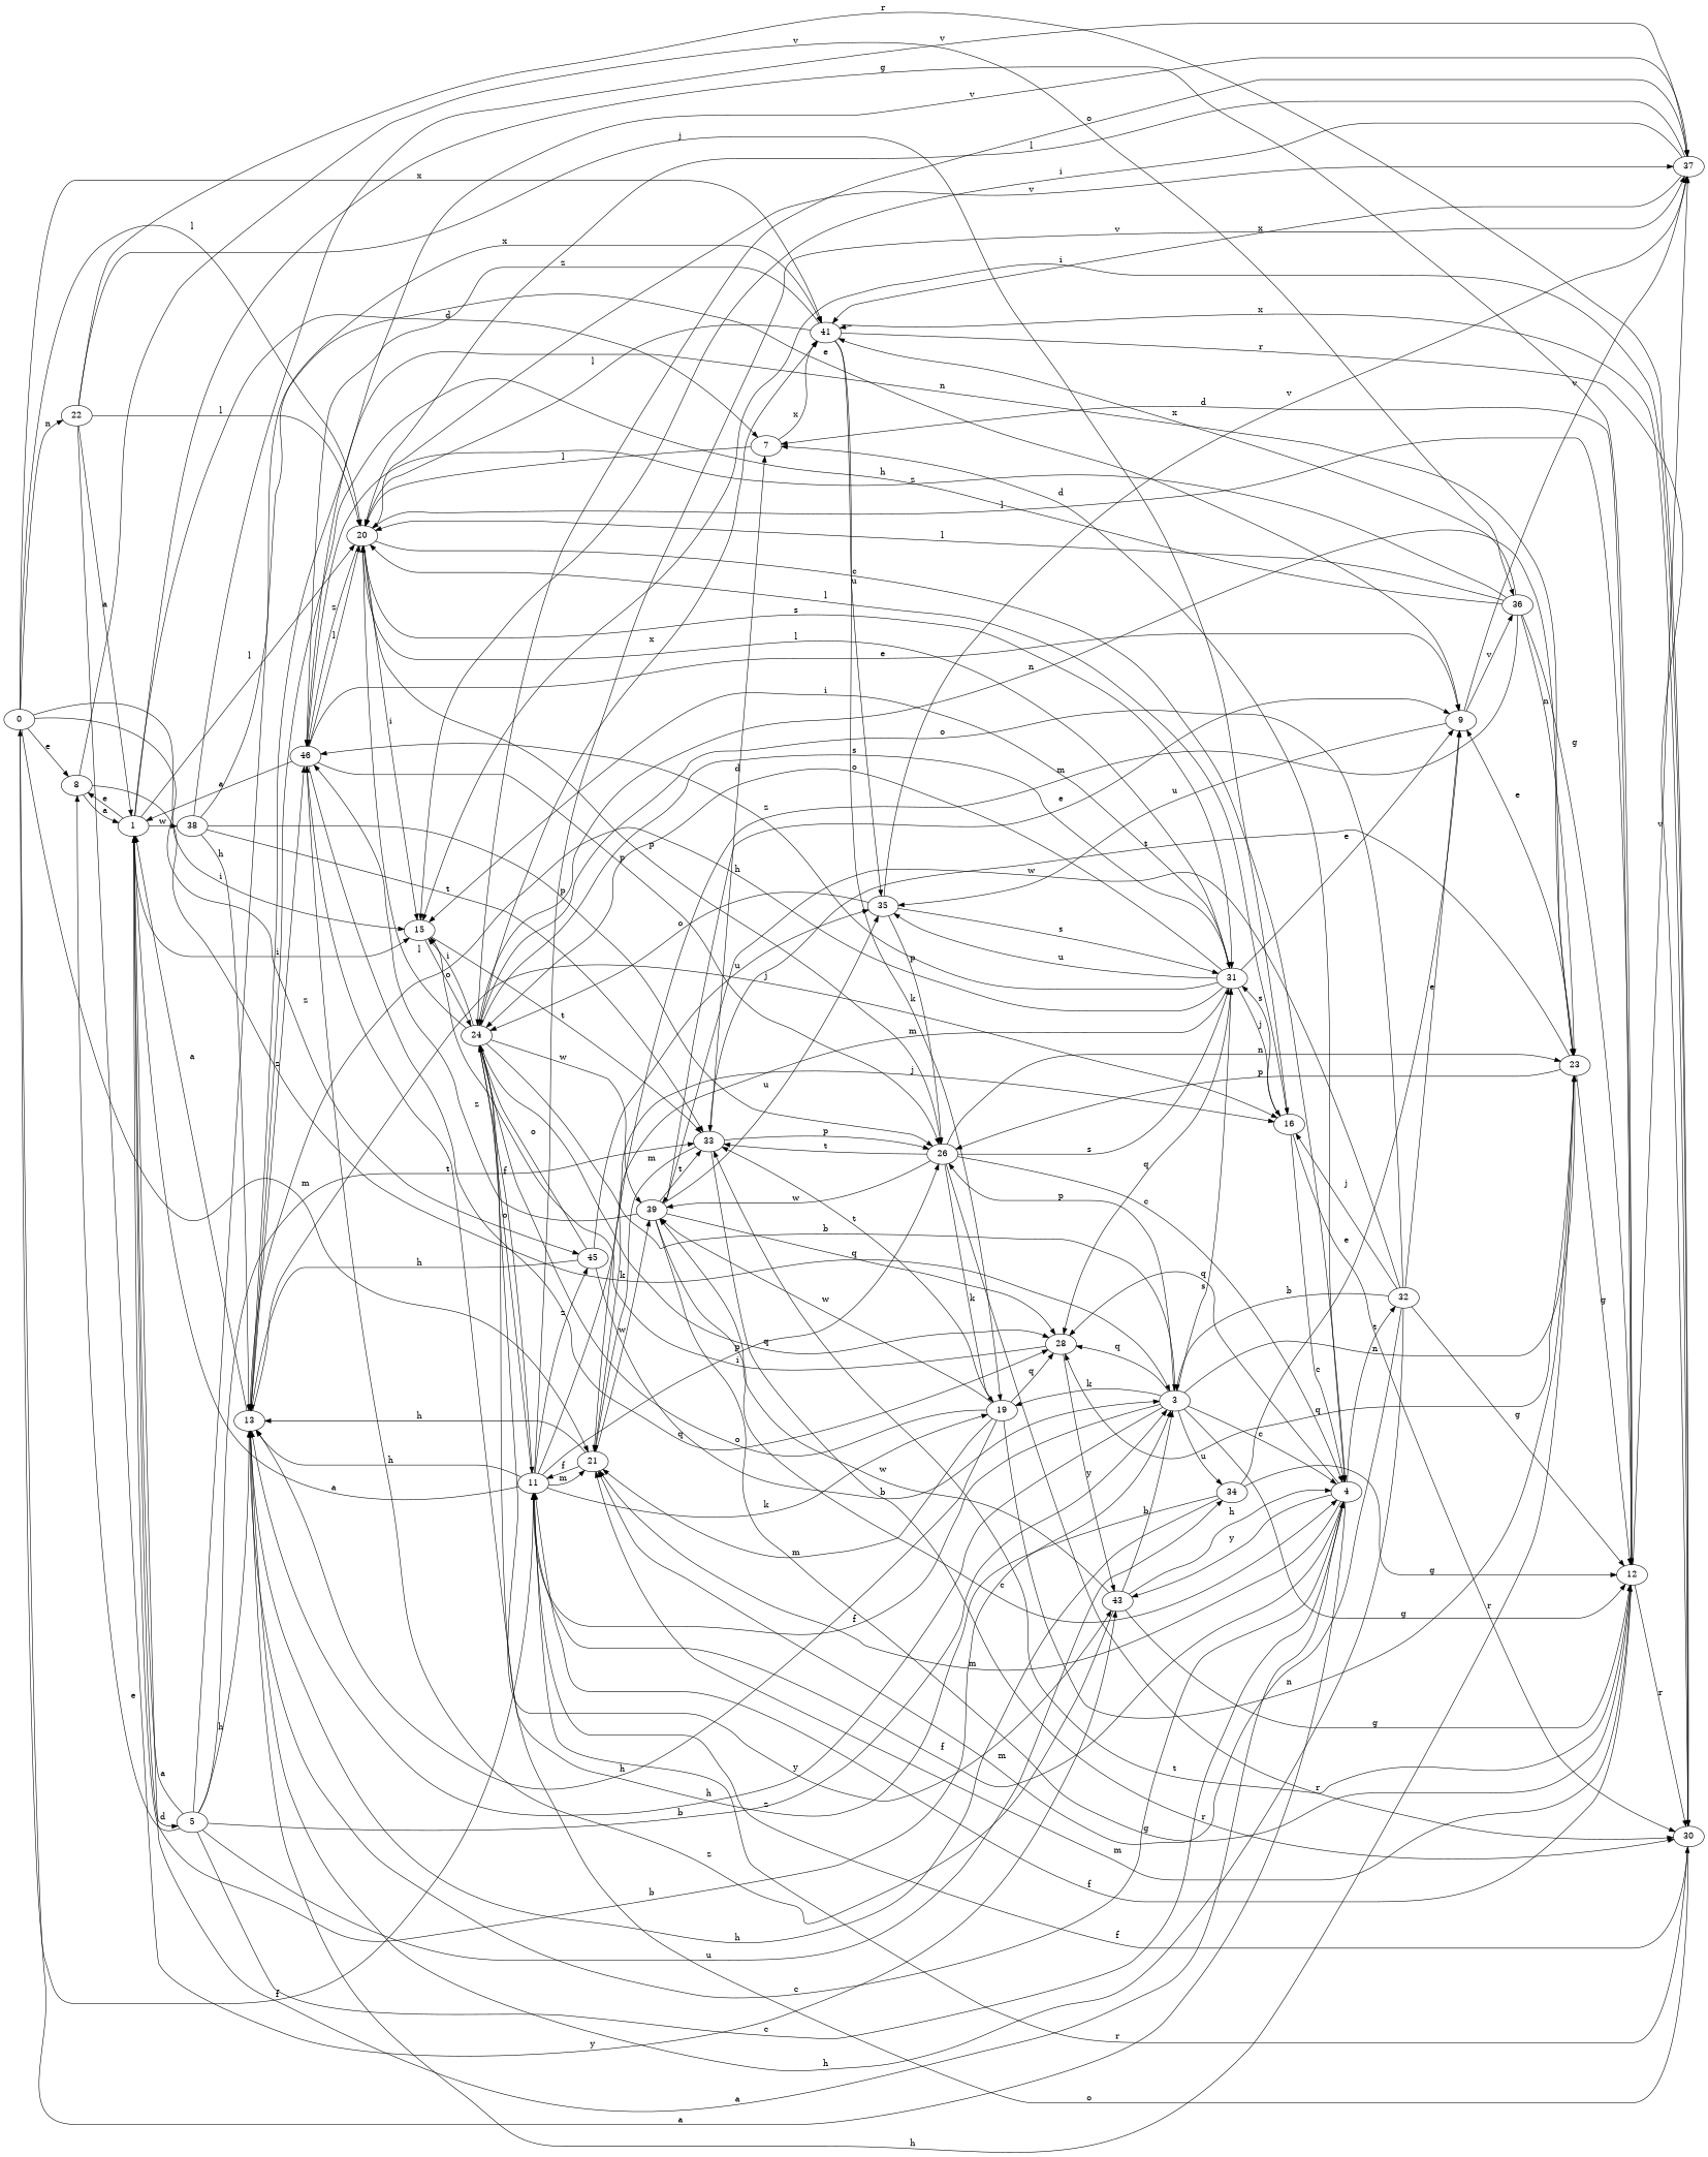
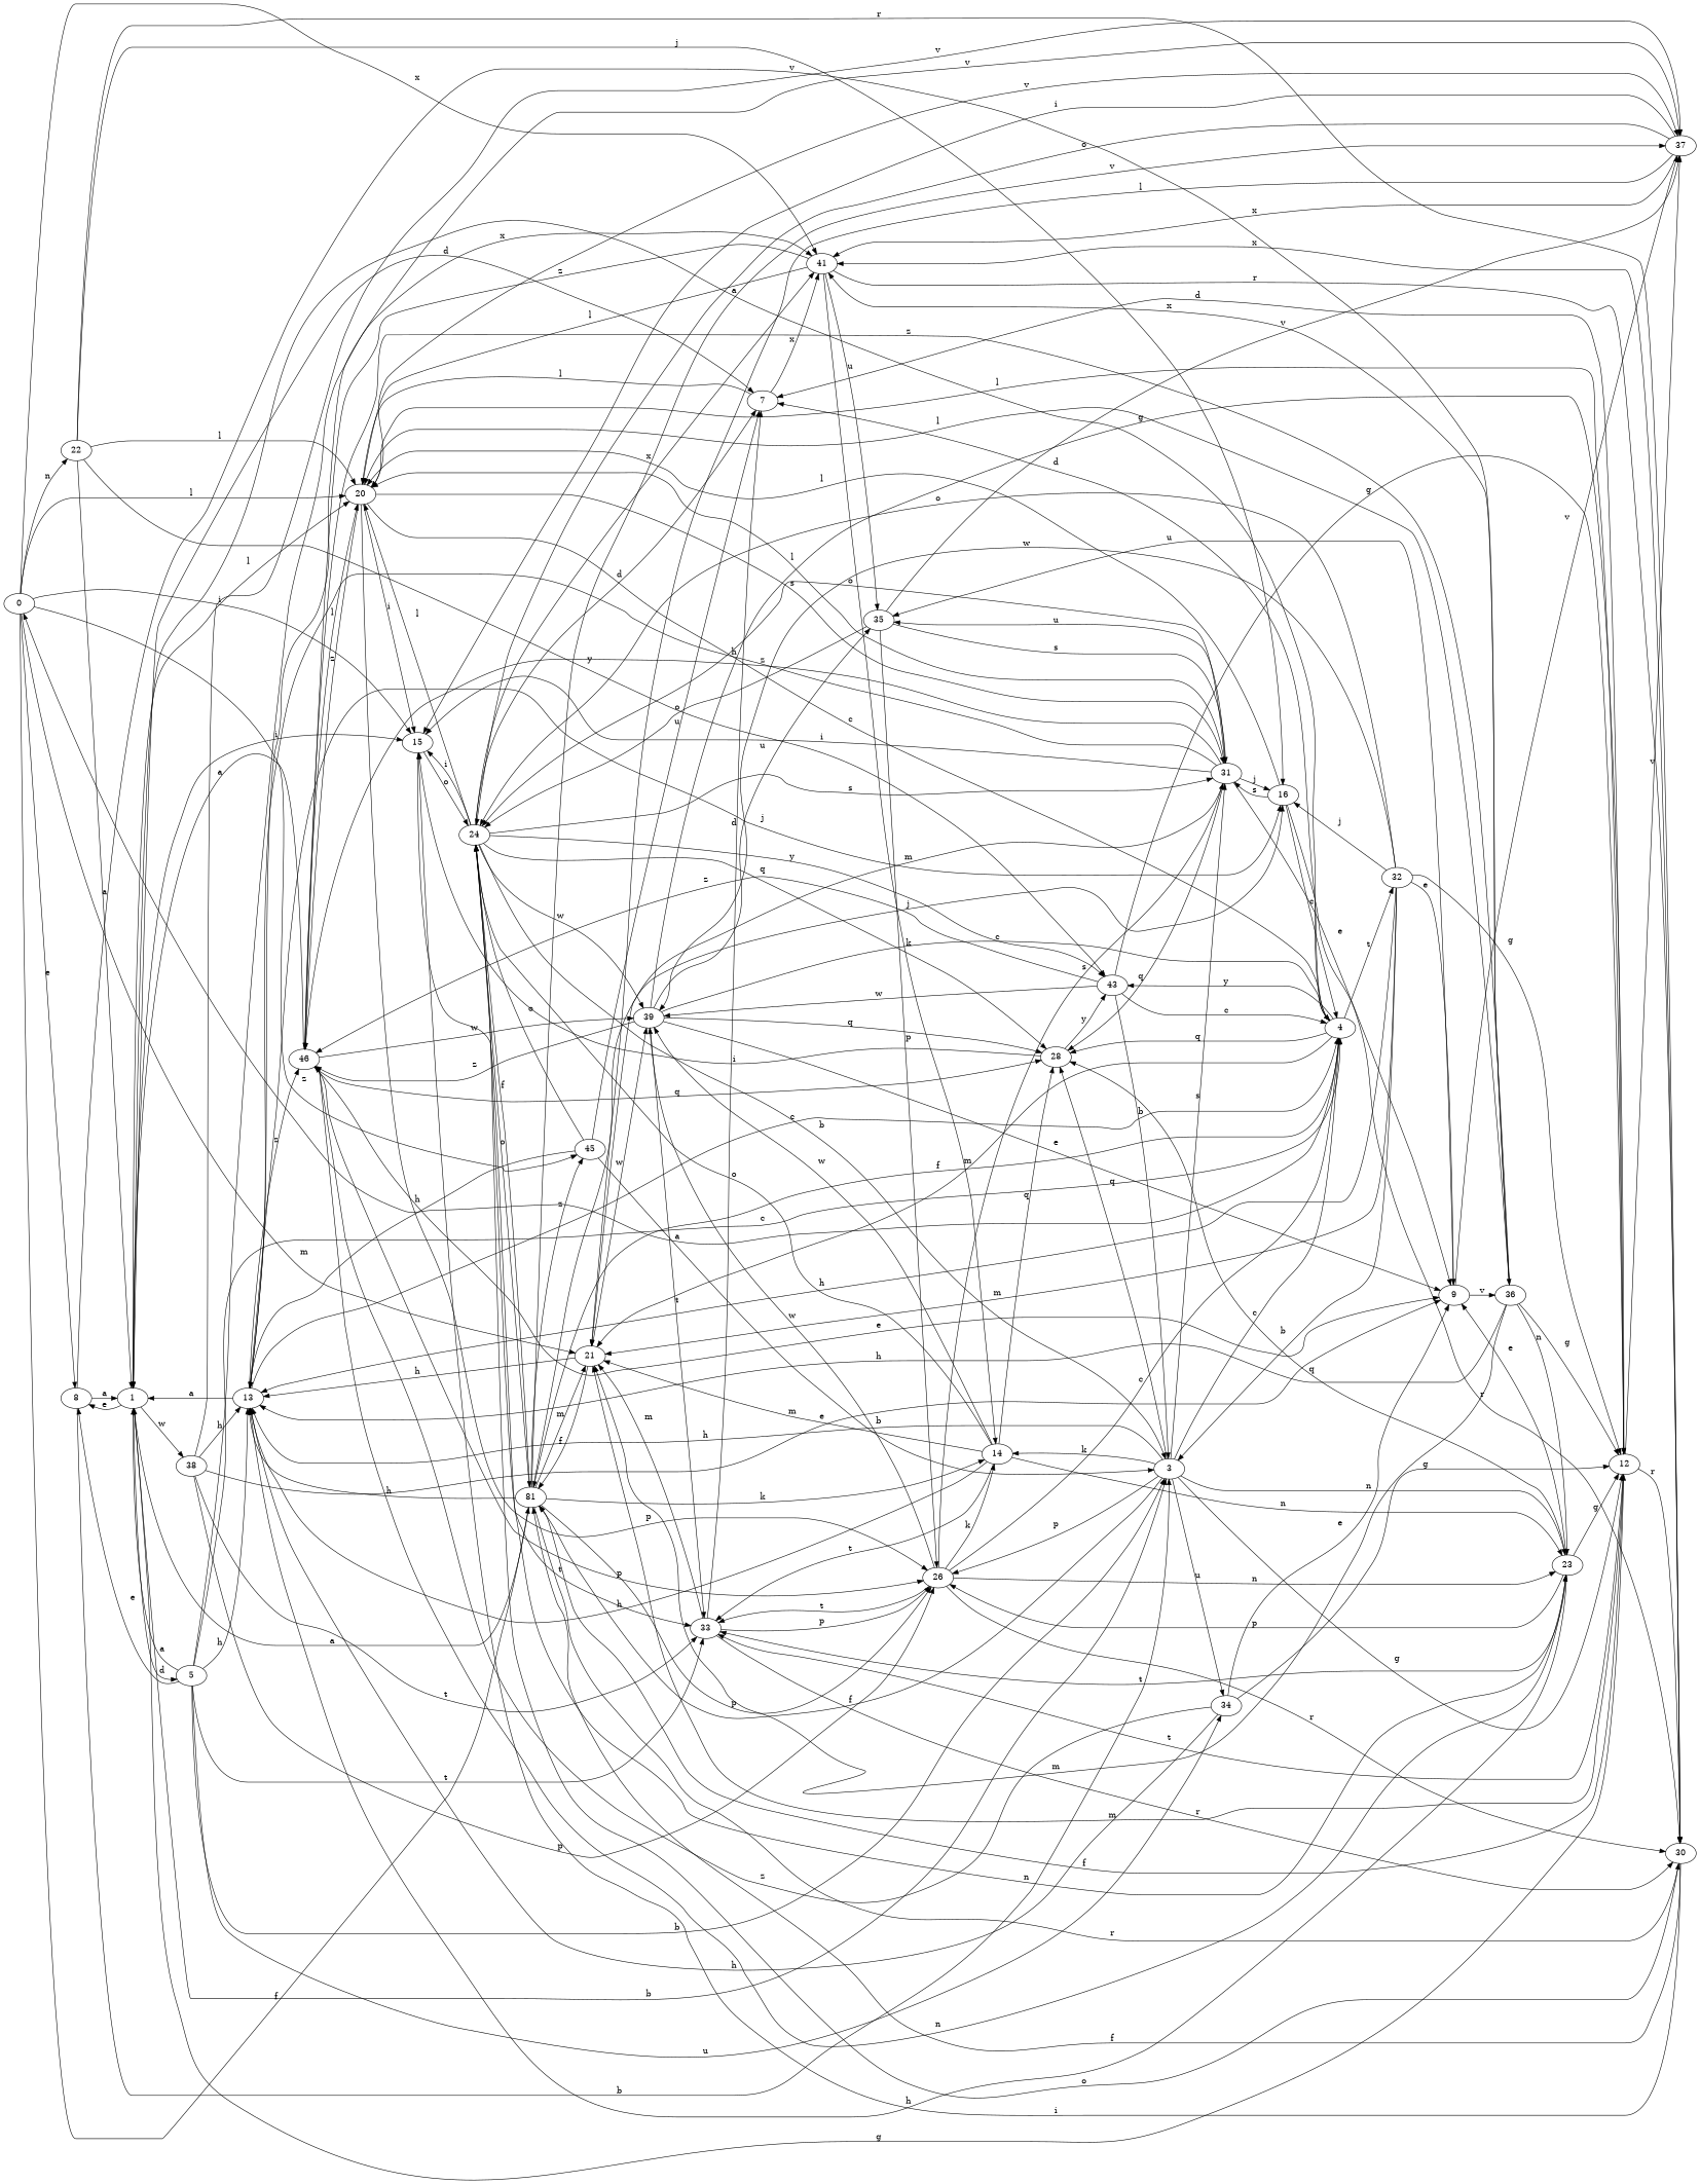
  strict digraph {
    rankdir=LR
    0
    8
-   11
+   11 [label=81]
    15
    20
    21
    22
    41
    45
    1
    3
    36
    13
-   19
+   19 [label=14]
    26
    37
    16
    24
    30
    33
    4
    31
    46
    39
    43
    35
    5
    7
    12
    38
    23
    28
    34
    9
    32
    0 -> 8 [label=e]
    0 -> 11 [label=f]
    0 -> 15 [label=i]
    0 -> 20 [label=l]
    0 -> 21 [label=m]
    0 -> 22 [label=n]
    0 -> 41 [label=x]
    0 -> 45 [label=z]
    8 -> 1 [label=a]
-   8 -> 3 [label=k]
+   8 -> 3 [label=b]
    8 -> 36 [label=v]
    11 -> 21 [label=m]
    11 -> 45 [label=z]
    11 -> 1 [label=a]
    11 -> 13 [label=h]
    11 -> 19 [label=k]
    11 -> 26 [label=p]
    11 -> 37 [label=v]
    11 -> 16 [label=j]
    11 -> 24 [label=o]
    11 -> 30 [label=r]
    15 -> 24 [label=o]
    15 -> 33 [label=t]
    20 -> 15 [label=i]
    20 -> 26 [label=p]
    20 -> 37 [label=v]
    20 -> 4 [label=c]
    20 -> 31 [label=s]
    20 -> 46 [label=z]
    21 -> 11 [label=f]
    21 -> 13 [label=h]
    21 -> 39 [label=w]
    22 -> 20 [label=l]
    22 -> 1 [label=a]
    22 -> 16 [label=j]
    22 -> 30 [label=r]
    22 -> 43 [label=y]
    41 -> 20 [label=l]
    41 -> 19 [label=k]
    41 -> 30 [label=r]
    41 -> 46 [label=z]
    41 -> 35 [label=u]
    45 -> 3 [label=b]
    45 -> 13 [label=h]
    45 -> 24 [label=o]
-   45 -> 35 [label=u]
+   45 -> 7 [label=u]
    1 -> 8 [label=e]
    1 -> 15 [label=i]
    1 -> 20 [label=l]
    1 -> 3 [label=b]
    1 -> 5 [label=d]
    1 -> 7 [label=d]
    1 -> 12 [label=g]
    1 -> 38 [label=w]
    3 -> 11 [label=f]
    3 -> 13 [label=h]
    3 -> 19 [label=k]
    3 -> 26 [label=p]
    3 -> 4 [label=c]
    3 -> 31 [label=s]
    3 -> 12 [label=g]
    3 -> 23 [label=n]
    3 -> 28 [label=q]
    3 -> 34 [label=u]
    36 -> 20 [label=l]
    36 -> 21 [label=m]
    36 -> 41 [label=x]
    36 -> 13 [label=h]
    36 -> 46 [label=z]
    36 -> 12 [label=g]
    36 -> 23 [label=n]
    13 -> 1 [label=a]
    13 -> 37 [label=v]
    13 -> 16 [label=j]
    13 -> 4 [label=c]
    13 -> 46 [label=z]
    19 -> 21 [label=m]
    19 -> 13 [label=h]
    19 -> 24 [label=o]
    19 -> 33 [label=t]
    19 -> 39 [label=w]
    19 -> 23 [label=n]
    19 -> 28 [label=q]
    26 -> 19 [label=k]
    26 -> 30 [label=r]
    26 -> 33 [label=t]
    26 -> 4 [label=c]
    26 -> 31 [label=s]
    26 -> 39 [label=w]
    26 -> 23 [label=n]
    37 -> 15 [label=i]
-   37 -> 20 [label=l]
+   37 -> 21 [label=l]
    37 -> 41 [label=x]
    37 -> 24 [label=o]
    16 -> 20 [label=l]
    16 -> 30 [label=r]
    16 -> 4 [label=c]
    16 -> 31 [label=s]
    24 -> 11 [label=f]
    24 -> 15 [label=i]
    24 -> 20 [label=l]
    24 -> 41 [label=x]
    24 -> 3 [label=b]
    24 -> 31 [label=s]
    24 -> 39 [label=w]
    24 -> 43 [label=y]
+   24 -> 7 [label=d]
    24 -> 23 [label=n]
    24 -> 28 [label=q]
    30 -> 11 [label=f]
    30 -> 15 [label=i]
    30 -> 41 [label=x]
    30 -> 24 [label=o]
    33 -> 21 [label=m]
    33 -> 26 [label=p]
    33 -> 30 [label=r]
    33 -> 7 [label=d]
    4 -> 0 [label=a]
    4 -> 11 [label=f]
    4 -> 21 [label=m]
    4 -> 1 [label=a]
    4 -> 43 [label=y]
    4 -> 7 [label=d]
    4 -> 28 [label=q]
    4 -> 32 [label=t]
    31 -> 15 [label=i]
    31 -> 20 [label=l]
    31 -> 21 [label=m]
    31 -> 13 [label=h]
    31 -> 16 [label=j]
    31 -> 24 [label=o]
    31 -> 46 [label=z]
    31 -> 35 [label=u]
    31 -> 28 [label=q]
    31 -> 9 [label=e]
    46 -> 20 [label=l]
    46 -> 1 [label=a]
    46 -> 26 [label=p]
+   46 -> 39 [label=w]
    46 -> 23 [label=n]
    46 -> 28 [label=q]
    46 -> 9 [label=e]
    39 -> 33 [label=t]
    39 -> 4 [label=c]
    39 -> 46 [label=z]
    39 -> 35 [label=u]
    39 -> 12 [label=g]
    39 -> 28 [label=q]
    39 -> 9 [label=e]
    43 -> 3 [label=b]
-   43 -> 4 [label=h]
+   43 -> 4 [label=c]
    43 -> 46 [label=z]
    43 -> 39 [label=w]
    43 -> 12 [label=g]
    35 -> 26 [label=p]
    35 -> 37 [label=v]
    35 -> 24 [label=o]
    35 -> 31 [label=s]
    5 -> 8 [label=e]
    5 -> 41 [label=x]
    5 -> 1 [label=a]
    5 -> 3 [label=b]
    5 -> 13 [label=h]
    5 -> 33 [label=t]
    5 -> 4 [label=c]
    5 -> 34 [label=u]
    7 -> 20 [label=l]
    7 -> 41 [label=x]
    12 -> 11 [label=f]
    12 -> 20 [label=l]
    12 -> 21 [label=m]
    12 -> 37 [label=v]
    12 -> 30 [label=r]
    12 -> 33 [label=t]
    12 -> 7 [label=d]
    38 -> 13 [label=h]
    38 -> 26 [label=p]
    38 -> 37 [label=v]
    38 -> 33 [label=t]
    38 -> 9 [label=e]
    23 -> 13 [label=h]
    23 -> 26 [label=p]
    23 -> 33 [label=t]
    23 -> 12 [label=g]
    23 -> 28 [label=q]
    23 -> 9 [label=e]
    28 -> 15 [label=i]
    28 -> 43 [label=y]
    34 -> 13 [label=h]
    34 -> 46 [label=z]
    34 -> 12 [label=g]
    34 -> 9 [label=e]
    9 -> 36 [label=v]
    9 -> 37 [label=v]
    9 -> 35 [label=u]
    32 -> 21 [label=m]
    32 -> 3 [label=b]
    32 -> 13 [label=h]
    32 -> 16 [label=j]
    32 -> 24 [label=o]
    32 -> 39 [label=w]
    32 -> 12 [label=g]
    32 -> 9 [label=e]
  }
